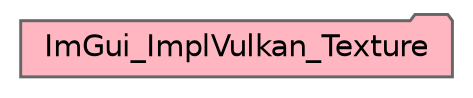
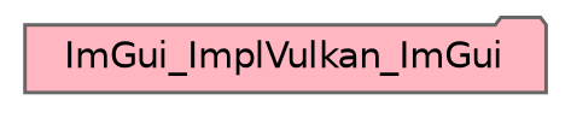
  digraph {
    rankdir=LR
-   n1 [color=grey40 fillcolor=lightpink fontname=Helvetica fontsize=10 height=0.2 label=ImGui_ImplVulkan_Texture shape=folder style=filled width=0.4]
+   n1 [color=grey40 fillcolor=lightpink fontname=Helvetica fontsize=10 height=0.2 label=ImGui_ImplVulkan_ImGui shape=folder style=filled width=0.4]
  }
